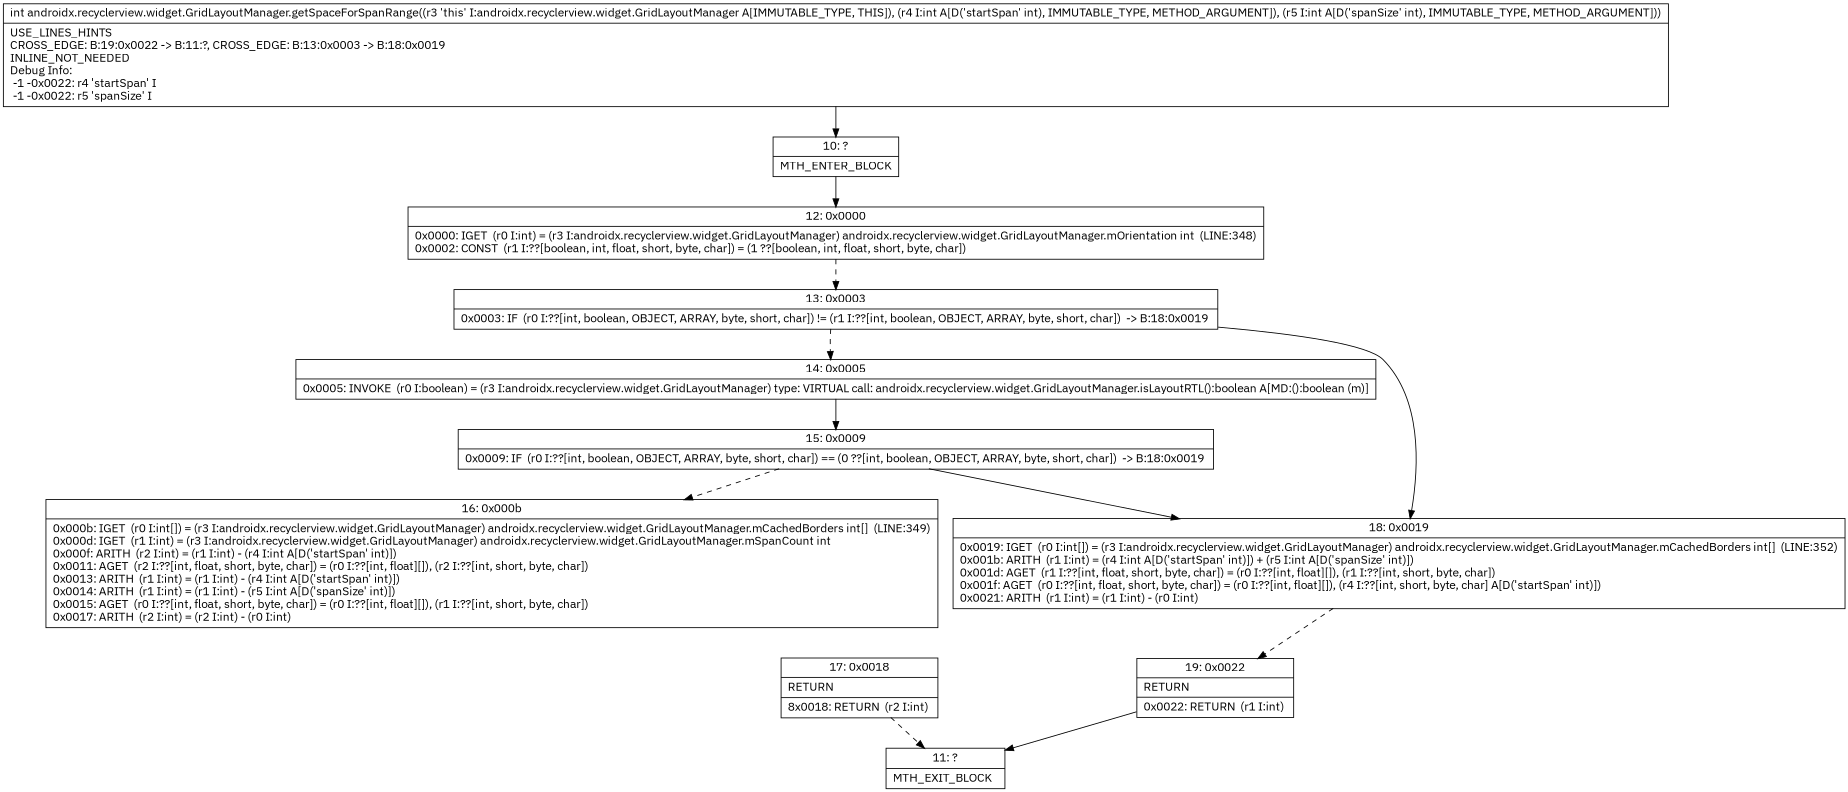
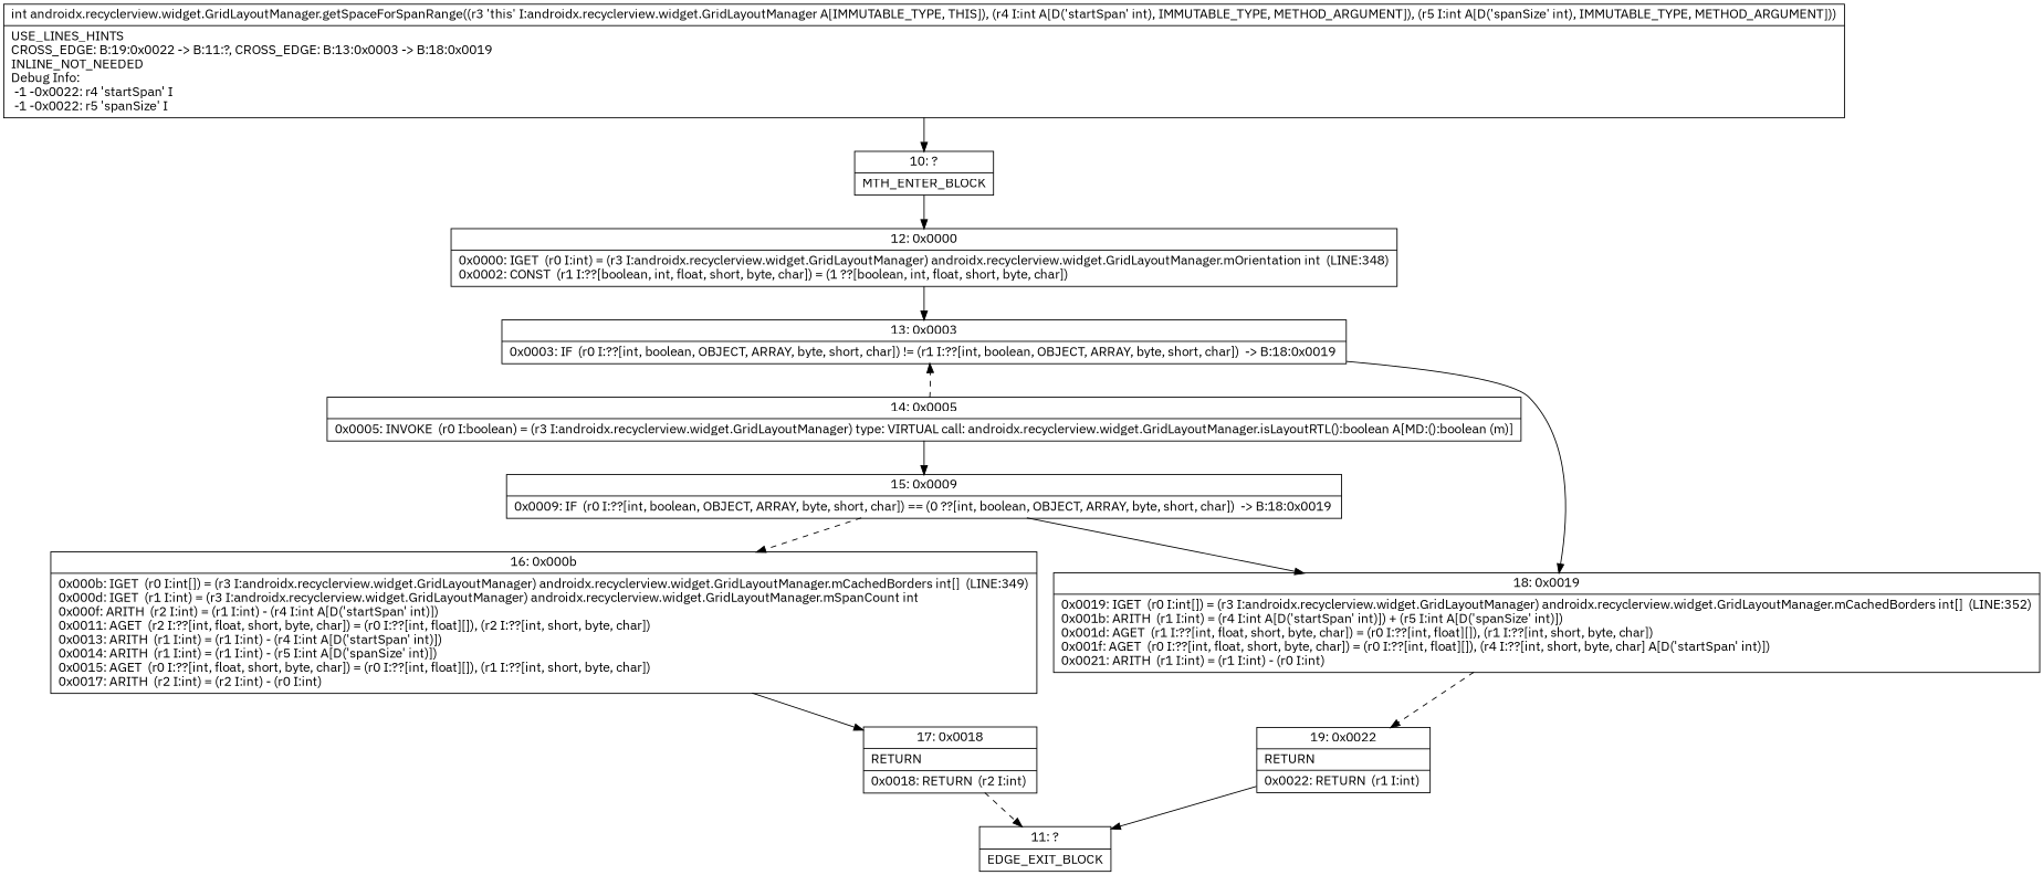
  digraph {
    fontname="IBM Plex Sans"
    node [fontname="IBM Plex Sans" shape=record]
    edge [fontname="IBM Plex Sans"]
    n1 [label="{10\:\ ?|MTH_ENTER_BLOCK\l}"]
    n2 [label="{12\:\ 0x0000|0x0000: IGET  (r0 I:int) = (r3 I:androidx.recyclerview.widget.GridLayoutManager) androidx.recyclerview.widget.GridLayoutManager.mOrientation int  (LINE:348)\l0x0002: CONST  (r1 I:??[boolean, int, float, short, byte, char]) = (1 ??[boolean, int, float, short, byte, char]) \l}"]
    n3 [label="{13\:\ 0x0003|0x0003: IF  (r0 I:??[int, boolean, OBJECT, ARRAY, byte, short, char]) != (r1 I:??[int, boolean, OBJECT, ARRAY, byte, short, char])  \-\> B:18:0x0019 \l}"]
    n4 [label="{14\:\ 0x0005|0x0005: INVOKE  (r0 I:boolean) = (r3 I:androidx.recyclerview.widget.GridLayoutManager) type: VIRTUAL call: androidx.recyclerview.widget.GridLayoutManager.isLayoutRTL():boolean A[MD:():boolean (m)]\l}"]
    n5 [label="{18\:\ 0x0019|0x0019: IGET  (r0 I:int[]) = (r3 I:androidx.recyclerview.widget.GridLayoutManager) androidx.recyclerview.widget.GridLayoutManager.mCachedBorders int[]  (LINE:352)\l0x001b: ARITH  (r1 I:int) = (r4 I:int A[D('startSpan' int)]) + (r5 I:int A[D('spanSize' int)]) \l0x001d: AGET  (r1 I:??[int, float, short, byte, char]) = (r0 I:??[int, float][]), (r1 I:??[int, short, byte, char]) \l0x001f: AGET  (r0 I:??[int, float, short, byte, char]) = (r0 I:??[int, float][]), (r4 I:??[int, short, byte, char] A[D('startSpan' int)]) \l0x0021: ARITH  (r1 I:int) = (r1 I:int) \- (r0 I:int) \l}"]
    n6 [label="{15\:\ 0x0009|0x0009: IF  (r0 I:??[int, boolean, OBJECT, ARRAY, byte, short, char]) == (0 ??[int, boolean, OBJECT, ARRAY, byte, short, char])  \-\> B:18:0x0019 \l}"]
    n7 [label="{19\:\ 0x0022|RETURN\l|0x0022: RETURN  (r1 I:int) \l}"]
    n8 [label="{16\:\ 0x000b|0x000b: IGET  (r0 I:int[]) = (r3 I:androidx.recyclerview.widget.GridLayoutManager) androidx.recyclerview.widget.GridLayoutManager.mCachedBorders int[]  (LINE:349)\l0x000d: IGET  (r1 I:int) = (r3 I:androidx.recyclerview.widget.GridLayoutManager) androidx.recyclerview.widget.GridLayoutManager.mSpanCount int \l0x000f: ARITH  (r2 I:int) = (r1 I:int) \- (r4 I:int A[D('startSpan' int)]) \l0x0011: AGET  (r2 I:??[int, float, short, byte, char]) = (r0 I:??[int, float][]), (r2 I:??[int, short, byte, char]) \l0x0013: ARITH  (r1 I:int) = (r1 I:int) \- (r4 I:int A[D('startSpan' int)]) \l0x0014: ARITH  (r1 I:int) = (r1 I:int) \- (r5 I:int A[D('spanSize' int)]) \l0x0015: AGET  (r0 I:??[int, float, short, byte, char]) = (r0 I:??[int, float][]), (r1 I:??[int, short, byte, char]) \l0x0017: ARITH  (r2 I:int) = (r2 I:int) \- (r0 I:int) \l}"]
-   n9 [label="{17\:\ 0x0018|RETURN\l|8x0018: RETURN  (r2 I:int) \l}"]
-   n10 [label="{11\:\ ?|MTH_EXIT_BLOCK\l}"]
+   n9 [label="{17\:\ 0x0018|RETURN\l|0x0018: RETURN  (r2 I:int) \l}"]
+   n10 [label="{11\:\ ?|EDGE_EXIT_BLOCK\l}"]
    n11 [label="{int androidx.recyclerview.widget.GridLayoutManager.getSpaceForSpanRange((r3 'this' I:androidx.recyclerview.widget.GridLayoutManager A[IMMUTABLE_TYPE, THIS]), (r4 I:int A[D('startSpan' int), IMMUTABLE_TYPE, METHOD_ARGUMENT]), (r5 I:int A[D('spanSize' int), IMMUTABLE_TYPE, METHOD_ARGUMENT]))  | USE_LINES_HINTS\lCROSS_EDGE: B:19:0x0022 \-\> B:11:?, CROSS_EDGE: B:13:0x0003 \-\> B:18:0x0019\lINLINE_NOT_NEEDED\lDebug Info:\l  \-1 \-0x0022: r4 'startSpan' I\l  \-1 \-0x0022: r5 'spanSize' I\l}"]
    n1 -> n2
-   n2 -> n3 [style=dashed]
-   n3 -> n4 [style=dashed]
+   n2 -> n3
+   n4 -> n3 [style=dashed]
    n3 -> n5
    n4 -> n6
    n5 -> n7 [style=dashed]
    n6 -> n5
    n6 -> n8 [style=dashed]
    n7 -> n10
+   n8 -> n9
    n9 -> n10 [style=dashed]
    n11 -> n1
  }
